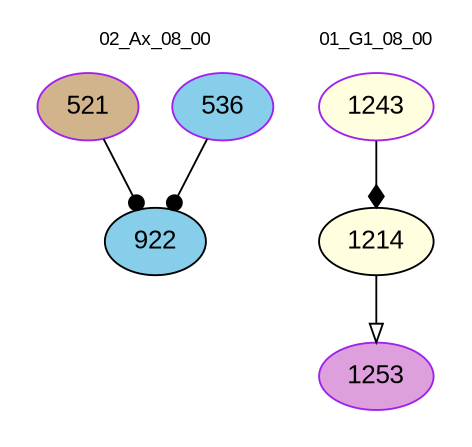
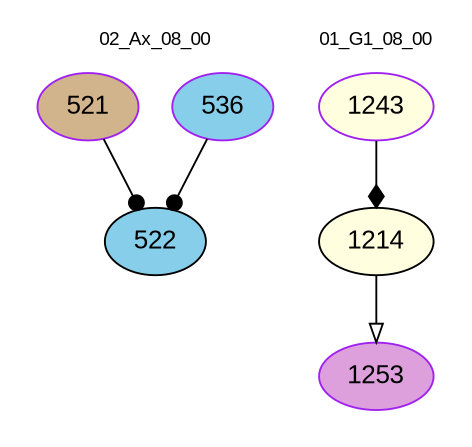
  digraph {
    fontname="Liberation Sans"
    node [color=purple fillcolor=skyblue fontname="Liberation Sans" style=filled]
    edge [arrowhead=dot color=black fontname="Liberation Sans"]
    n1 [label=536]
    n2 [fillcolor=tan label=521]
-   n3 [color=black label=922]
+   n3 [color=black label=522]
    n4 [fillcolor=lightyellow label=1243]
    n5 [color=black fillcolor=lightyellow label=1214]
    n6 [fillcolor=plum label=1253]
    subgraph cluster_1 {
      color=white
      fontsize=10
      label="02_Ax_08_00"
      n1
      n2
      n3
    }
    subgraph cluster_2 {
      color=white
      fontsize=10
      label="01_G1_08_00"
      n4
      n5
      n6
    }
    n1 -> n3
    n2 -> n3
    n4 -> n5 [arrowhead=diamond]
    n5 -> n6 [arrowhead=onormal]
  }
